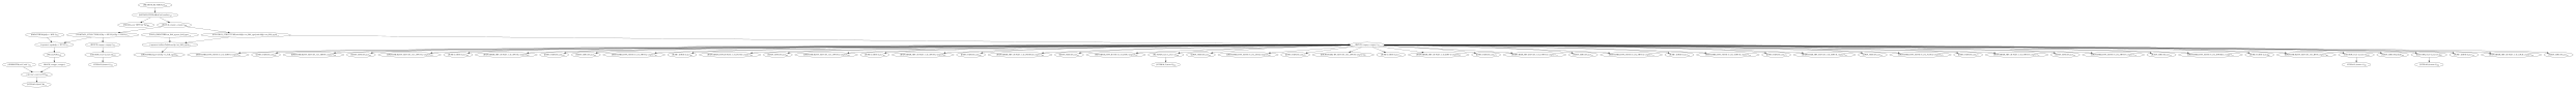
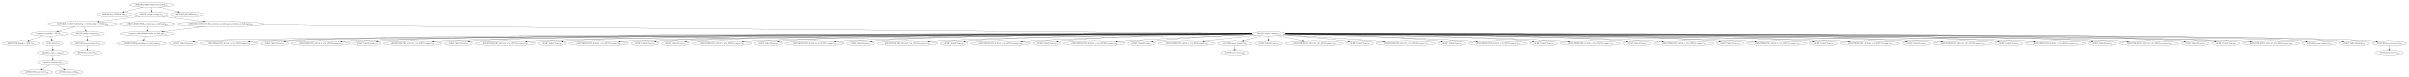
  digraph {
    fontname="EB Garamond"
    node [fontname="EB Garamond"]
    edge [fontname="EB Garamond"]
    n1 [label=<(METHOD,TIFFFieldSetGetCountSize)<SUB>949</SUB>>]
    n2 [label=<(PARAM,const TIFFField *fip)<SUB>949</SUB>>]
    n3 [label=<(BLOCK,&lt;empty&gt;,&lt;empty&gt;)<SUB>950</SUB>>]
    n4 [label=<(METHOD_RETURN,int)<SUB>949</SUB>>]
    n5 [label=<(CONTROL_STRUCTURE,if (fip == NULL),if (fip == NULL))<SUB>951</SUB>>]
    n6 [label=<(CONTROL_STRUCTURE,switch(fip-&gt;set_field_type),switch(fip-&gt;set_field_type))<SUB>954</SUB>>]
    n7 [label=<(&lt;operator&gt;.equals,fip == NULL)<SUB>951</SUB>>]
    n8 [label=<(BLOCK,&lt;empty&gt;,&lt;empty&gt;)<SUB>952</SUB>>]
    n9 [label=<(&lt;operator&gt;.indirectFieldAccess,fip-&gt;set_field_type)<SUB>954</SUB>>]
    n10 [label=<(BLOCK,&lt;empty&gt;,&lt;empty&gt;)<SUB>955</SUB>>]
    n11 [label=<(IDENTIFIER,fip,fip == NULL)<SUB>951</SUB>>]
    n12 [label=<(NULL,NULL)<SUB>951</SUB>>]
    n13 [label=<(RETURN,return 0;,return 0;)<SUB>952</SUB>>]
    n14 [label=<(BLOCK,&lt;empty&gt;,&lt;empty&gt;)>]
    n15 [label=<(&lt;operator&gt;.cast,(void *)0)<SUB>951</SUB>>]
    n16 [label=<(UNKNOWN,void *,void *)<SUB>951</SUB>>]
    n17 [label=<(LITERAL,0,(void *)0)<SUB>951</SUB>>]
    n18 [label=<(LITERAL,0,return 0;)<SUB>952</SUB>>]
    n19 [label=<(IDENTIFIER,fip,switch(fip-&gt;set_field_type))<SUB>954</SUB>>]
    n20 [label=<(JUMP_TARGET,case)<SUB>956</SUB>>]
    n21 [label=<(IDENTIFIER,TIFF_SETGET_C16_ASCII,&lt;empty&gt;)<SUB>956</SUB>>]
    n22 [label=<(JUMP_TARGET,case)<SUB>957</SUB>>]
    n23 [label=<(IDENTIFIER,TIFF_SETGET_C16_UINT8,&lt;empty&gt;)<SUB>957</SUB>>]
    n24 [label=<(JUMP_TARGET,case)<SUB>958</SUB>>]
    n25 [label=<(IDENTIFIER,TIFF_SETGET_C16_SINT8,&lt;empty&gt;)<SUB>958</SUB>>]
    n26 [label=<(JUMP_TARGET,case)<SUB>959</SUB>>]
    n27 [label=<(IDENTIFIER,TIFF_SETGET_C16_UINT16,&lt;empty&gt;)<SUB>959</SUB>>]
    n28 [label=<(JUMP_TARGET,case)<SUB>960</SUB>>]
    n29 [label=<(IDENTIFIER,TIFF_SETGET_C16_SINT16,&lt;empty&gt;)<SUB>960</SUB>>]
    n30 [label=<(JUMP_TARGET,case)<SUB>961</SUB>>]
    n31 [label=<(JUMP_TARGET,case)<SUB>962</SUB>>]
    n32 [label=<(IDENTIFIER,TIFF_SETGET_C16_SINT32,&lt;empty&gt;)<SUB>962</SUB>>]
    n33 [label=<(JUMP_TARGET,case)<SUB>963</SUB>>]
    n34 [label=<(IDENTIFIER,TIFF_SETGET_C16_FLOAT,&lt;empty&gt;)<SUB>963</SUB>>]
    n35 [label=<(JUMP_TARGET,case)<SUB>964</SUB>>]
    n36 [label=<(IDENTIFIER,TIFF_SETGET_C16_UINT64,&lt;empty&gt;)<SUB>964</SUB>>]
    n37 [label=<(JUMP_TARGET,case)<SUB>965</SUB>>]
    n38 [label=<(IDENTIFIER,TIFF_SETGET_C16_SINT64,&lt;empty&gt;)<SUB>965</SUB>>]
    n39 [label=<(JUMP_TARGET,case)<SUB>966</SUB>>]
    n40 [label=<(IDENTIFIER,TIFF_SETGET_C16_DOUBLE,&lt;empty&gt;)<SUB>966</SUB>>]
    n41 [label=<(JUMP_TARGET,case)<SUB>967</SUB>>]
    n42 [label=<(IDENTIFIER,TIFF_SETGET_C16_IFD8,&lt;empty&gt;)<SUB>967</SUB>>]
    n43 [label=<(RETURN,return 2;,return 2;)<SUB>968</SUB>>]
    n44 [label=<(JUMP_TARGET,case)<SUB>969</SUB>>]
    n45 [label=<(IDENTIFIER,TIFF_SETGET_C32_ASCII,&lt;empty&gt;)<SUB>969</SUB>>]
    n46 [label=<(JUMP_TARGET,case)<SUB>970</SUB>>]
    n47 [label=<(IDENTIFIER,TIFF_SETGET_C32_UINT8,&lt;empty&gt;)<SUB>970</SUB>>]
    n48 [label=<(JUMP_TARGET,case)<SUB>971</SUB>>]
    n49 [label=<(IDENTIFIER,TIFF_SETGET_C32_SINT8,&lt;empty&gt;)<SUB>971</SUB>>]
    n50 [label=<(JUMP_TARGET,case)<SUB>972</SUB>>]
    n51 [label=<(IDENTIFIER,TIFF_SETGET_C32_UINT16,&lt;empty&gt;)<SUB>972</SUB>>]
    n52 [label=<(JUMP_TARGET,case)<SUB>973</SUB>>]
    n53 [label=<(IDENTIFIER,TIFF_SETGET_C32_SINT16,&lt;empty&gt;)<SUB>973</SUB>>]
    n54 [label=<(JUMP_TARGET,case)<SUB>974</SUB>>]
    n55 [label=<(IDENTIFIER,TIFF_SETGET_C32_UINT32,&lt;empty&gt;)<SUB>974</SUB>>]
    n56 [label=<(JUMP_TARGET,case)<SUB>975</SUB>>]
    n57 [label=<(IDENTIFIER,TIFF_SETGET_C32_SINT32,&lt;empty&gt;)<SUB>975</SUB>>]
    n58 [label=<(JUMP_TARGET,case)<SUB>976</SUB>>]
    n59 [label=<(IDENTIFIER,TIFF_SETGET_C32_FLOAT,&lt;empty&gt;)<SUB>976</SUB>>]
    n60 [label=<(JUMP_TARGET,case)<SUB>977</SUB>>]
    n61 [label=<(IDENTIFIER,TIFF_SETGET_C32_UINT64,&lt;empty&gt;)<SUB>977</SUB>>]
    n62 [label=<(JUMP_TARGET,case)<SUB>978</SUB>>]
    n63 [label=<(IDENTIFIER,TIFF_SETGET_C32_SINT64,&lt;empty&gt;)<SUB>978</SUB>>]
    n64 [label=<(JUMP_TARGET,case)<SUB>979</SUB>>]
-   n65 [label=<(IDENTIFIER,TIFF_SETGET_C32_DOUBLE,&lt;empty&gt;)<SUB>979</SUB>>]
    n66 [label=<(JUMP_TARGET,case)<SUB>980</SUB>>]
    n67 [label=<(IDENTIFIER,TIFF_SETGET_C32_IFD8,&lt;empty&gt;)<SUB>980</SUB>>]
    n68 [label=<(RETURN,return 4;,return 4;)<SUB>983</SUB>>]
    n69 [label=<(JUMP_TARGET,default)<SUB>982</SUB>>]
    n70 [label=<(RETURN,return 0;,return 0;)<SUB>983</SUB>>]
    n71 [label=<(FIELD_IDENTIFIER,set_field_type,set_field_type)<SUB>954</SUB>>]
    n72 [label=<(LITERAL,2,return 2;)<SUB>968</SUB>>]
-   n73 [label=<(LITERAL,4,return 4;)<SUB>981</SUB>>]
    n74 [label=<(LITERAL,0,return 0;)<SUB>983</SUB>>]
    n1 -> n2
    n1 -> n3
-   n4 -> n1
+   n1 -> n4
    n3 -> n5
    n3 -> n6
    n5 -> n7
    n5 -> n8
    n6 -> n9
    n6 -> n10
-   n11 -> n7
+   n7 -> n11
    n7 -> n12
    n8 -> n13
    n9 -> n19
    n10 -> n20
    n10 -> n21
    n10 -> n22
    n10 -> n23
    n10 -> n24
    n10 -> n25
    n10 -> n26
    n10 -> n27
    n10 -> n28
    n10 -> n29
    n10 -> n30
    n10 -> n31
    n10 -> n32
    n10 -> n33
    n10 -> n34
    n10 -> n35
    n10 -> n36
    n10 -> n37
    n10 -> n38
    n10 -> n39
    n10 -> n40
    n10 -> n41
    n10 -> n42
    n10 -> n43
    n10 -> n44
    n10 -> n45
    n10 -> n46
    n10 -> n47
    n10 -> n48
    n10 -> n49
    n10 -> n50
    n10 -> n51
    n10 -> n52
    n10 -> n53
    n10 -> n54
    n10 -> n55
    n10 -> n56
    n10 -> n57
    n10 -> n58
    n10 -> n59
    n10 -> n60
    n10 -> n61
    n10 -> n62
    n10 -> n63
    n10 -> n64
-   n10 -> n65
    n10 -> n66
    n10 -> n67
    n10 -> n68
    n10 -> n69
    n10 -> n70
    n12 -> n14
    n13 -> n18
    n14 -> n15
-   n16 -> n15
+   n15 -> n16
    n15 -> n17
    n43 -> n72
-   n68 -> n73
    n70 -> n74
    n71 -> n9
  }
